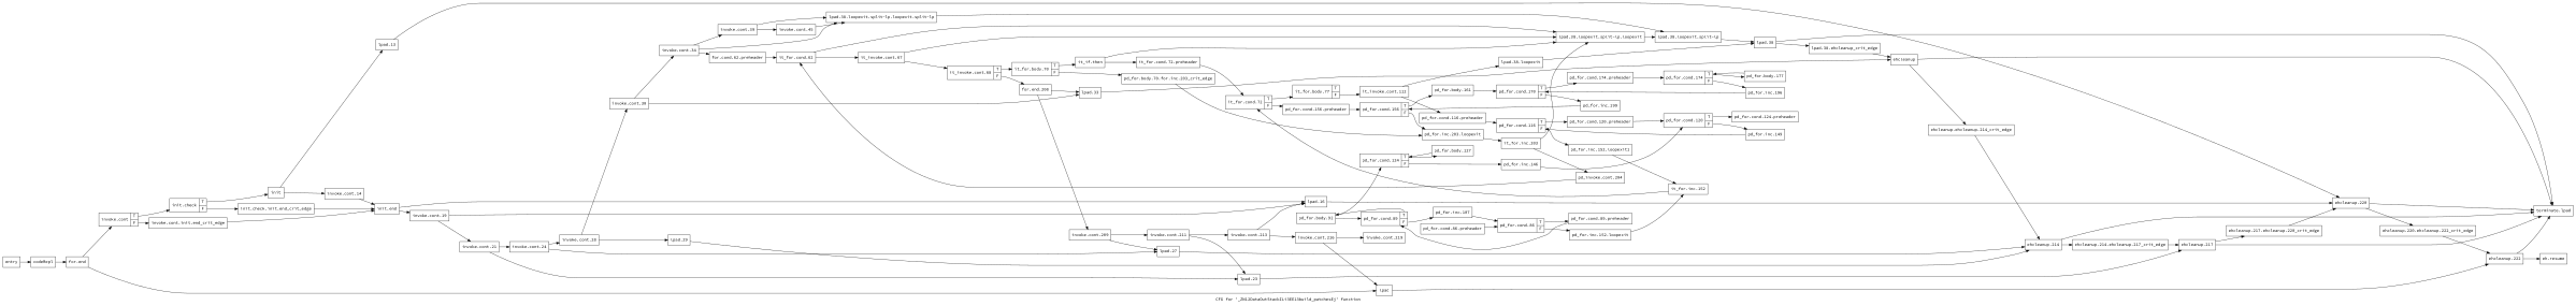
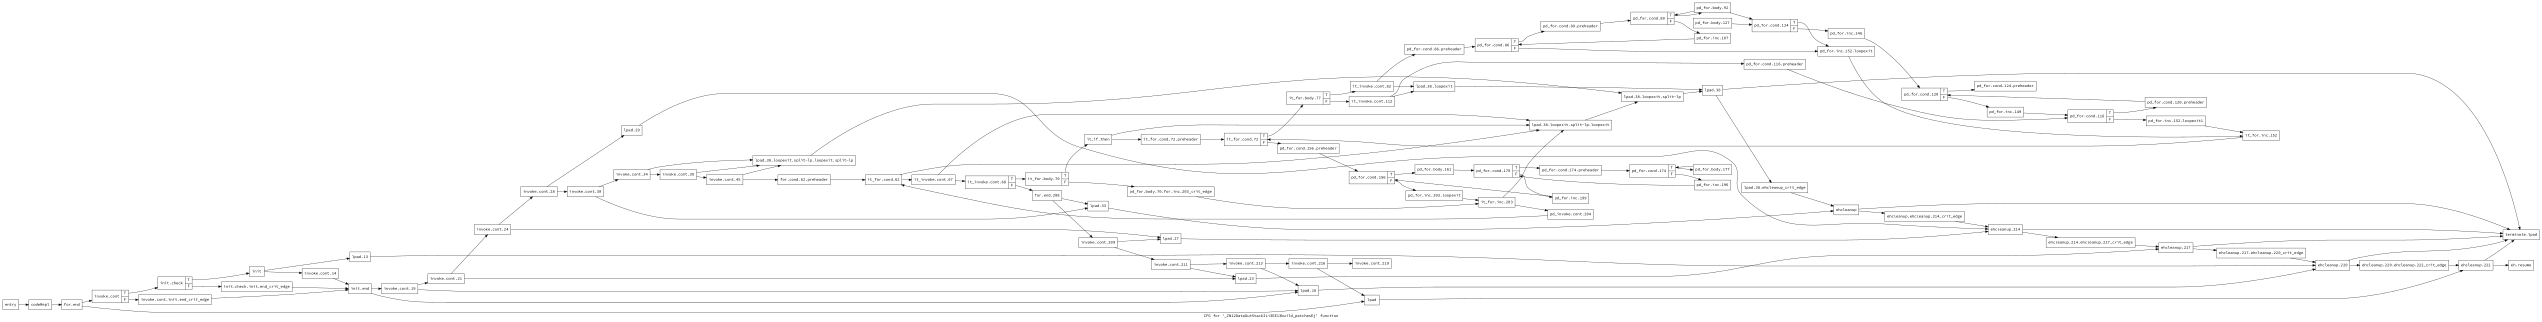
  digraph {
    fontname="Source Code Pro"
    label="CFG for '_ZN12DataOutStackILi3EE13build_patchesEj' function"
    rankdir=LR
    node [fontname="Source Code Pro" shape=record]
    edge [fontname="Source Code Pro"]
    n1 [label="{entry}"]
    n2 [label="{codeRepl}"]
    n3 [label="{for.end}"]
    n4 [label="{invoke.cont|{<s0>T|<s1>F}}"]
    n5 [label="{lpad}"]
    n6 [label="{init.check|{<s0>T|<s1>F}}"]
    n7 [label="{invoke.cont.init.end_crit_edge}"]
    n8 [label="{ehcleanup.222}"]
    n9 [label="{init}"]
    n10 [label="{init.check.init.end_crit_edge}"]
    n11 [label="{init.end}"]
    n12 [label="{terminate.lpad}"]
    n13 [label="{eh.resume}"]
    n14 [label="{invoke.cont.14}"]
    n15 [label="{lpad.13}"]
    n16 [label="{invoke.cont.19}"]
    n17 [label="{lpad.16}"]
    n18 [label="{invoke.cont.21}"]
    n19 [label="{ehcleanup.220}"]
    n20 [label="{ehcleanup.220.ehcleanup.222_crit_edge}"]
    n21 [label="{invoke.cont.24}"]
    n22 [label="{lpad.23}"]
    n23 [label="{invoke.cont.28}"]
    n24 [label="{lpad.27}"]
    n25 [label="{ehcleanup.217}"]
    n26 [label="{invoke.cont.30}"]
    n27 [label="{lpad.29}"]
    n28 [label="{ehcleanup.214}"]
    n29 [label="{ehcleanup.217.ehcleanup.220_crit_edge}"]
    n30 [label="{invoke.cont.34}"]
    n31 [label="{lpad.33}"]
    n32 [label="{ehcleanup.214.ehcleanup.217_crit_edge}"]
    n33 [label="{invoke.cont.39}"]
    n34 [label="{lpad.38.loopexit.split-lp.loopexit.split-lp}"]
    n35 [label="{ehcleanup}"]
    n36 [label="{invoke.cont.45}"]
    n37 [label="{lpad.38.loopexit.split-lp}"]
    n38 [label="{ehcleanup.ehcleanup.214_crit_edge}"]
    n39 [label="{for.cond.62.preheader}"]
    n40 [label="{lpad.38}"]
    n41 [label="{it_for.cond.62}"]
    n42 [label="{it_invoke.cont.67}"]
    n43 [label="{lpad.38.loopexit.split-lp.loopexit}"]
    n44 [label="{it_invoke.cont.68|{<s0>T|<s1>F}}"]
    n45 [label="{it_for.body.70|{<s0>T|<s1>F}}"]
    n46 [label="{for.end.208}"]
    n47 [label="{it_if.then}"]
    n48 [label="{pd_for.body.70.for.inc.203_crit_edge}"]
    n49 [label="{invoke.cont.209}"]
    n50 [label="{it_for.cond.72.preheader}"]
    n51 [label="{it_for.inc.203}"]
    n52 [label="{invoke.cont.211}"]
    n53 [label="{it_for.cond.72|{<s0>T|<s1>F}}"]
    n54 [label="{pd_invoke.cont.204}"]
    n55 [label="{it_for.body.77|{<s0>T|<s1>F}}"]
    n56 [label="{pd_for.cond.156.preheader}"]
+   n57 [label="{it_invoke.cont.82}"]
    n58 [label="{it_invoke.cont.112}"]
    n59 [label="{pd_for.cond.156|{<s0>T|<s1>F}}"]
    n60 [label="{pd_for.cond.86.preheader}"]
    n61 [label="{lpad.38.loopexit}"]
    n62 [label="{pd_for.cond.116.preheader}"]
    n63 [label="{pd_for.body.161}"]
    n64 [label="{pd_for.inc.203.loopexit}"]
    n65 [label="{pd_for.cond.170|{<s0>T|<s1>F}}"]
    n66 [label="{pd_for.cond.86|{<s0>T|<s1>F}}"]
    n67 [label="{pd_for.cond.116|{<s0>T|<s1>F}}"]
    n68 [label="{pd_for.cond.89.preheader}"]
    n69 [label="{pd_for.inc.152.loopexit}"]
    n70 [label="{lpad.38.ehcleanup_crit_edge}"]
    n71 [label="{pd_for.cond.89|{<s0>T|<s1>F}}"]
    n72 [label="{it_for.inc.152}"]
    n73 [label="{pd_for.body.92}"]
    n74 [label="{pd_for.inc.107}"]
    n75 [label="{pd_for.cond.124|{<s0>T|<s1>F}}"]
    n76 [label="{pd_for.cond.120.preheader}"]
    n77 [label="{pd_for.inc.152.loopexit1}"]
    n78 [label="{pd_for.cond.120|{<s0>T|<s1>F}}"]
    n79 [label="{pd_for.cond.124.preheader}"]
    n80 [label="{pd_for.inc.149}"]
    n81 [label="{pd_for.body.127}"]
    n82 [label="{pd_for.inc.146}"]
    n83 [label="{pd_for.cond.174.preheader}"]
    n84 [label="{pd_for.inc.199}"]
    n85 [label="{pd_for.cond.174|{<s0>T|<s1>F}}"]
    n86 [label="{pd_for.body.177}"]
    n87 [label="{pd_for.inc.196}"]
    n88 [label="{invoke.cont.213}"]
    n89 [label="{invoke.cont.216}"]
    n90 [label="{invoke.cont.219}"]
    n1 -> n2
    n2 -> n3
    n3 -> n4
    n3 -> n5
    n4 -> n6 [tailport=s0]
    n4 -> n7 [tailport=s1]
    n5 -> n8
    n6 -> n9 [tailport=s0]
    n6 -> n10 [tailport=s1]
    n7 -> n11
    n8 -> n12
    n8 -> n13
    n9 -> n14
    n9 -> n15
    n10 -> n11
    n11 -> n16
    n11 -> n17
    n14 -> n11
    n15 -> n19
    n16 -> n17
    n16 -> n18
    n17 -> n19
    n18 -> n21
    n18 -> n22
    n19 -> n12
    n19 -> n20
    n20 -> n8
    n21 -> n23
    n21 -> n24
    n22 -> n25
    n23 -> n26
    n23 -> n27
    n24 -> n28
    n25 -> n12
    n25 -> n29
    n26 -> n30
    n26 -> n31
    n27 -> n28
    n28 -> n12
    n28 -> n32
    n29 -> n19
    n30 -> n33
    n30 -> n34
    n31 -> n35
    n32 -> n25
    n33 -> n34
    n33 -> n36
    n34 -> n37
    n35 -> n12
    n35 -> n38
    n36 -> n34
-   n30 -> n39
+   n36 -> n39
    n37 -> n40
    n38 -> n28
    n39 -> n41
    n40 -> n12
    n40 -> n70
    n41 -> n42
    n41 -> n43
    n42 -> n43
    n42 -> n44
    n43 -> n37
    n44 -> n45 [tailport=s0]
    n44 -> n46 [tailport=s1]
    n45 -> n47 [tailport=s0]
    n45 -> n48 [tailport=s1]
    n46 -> n31
    n46 -> n49
    n47 -> n43
    n47 -> n50
-   n48 -> n64
+   n48 -> n51
    n49 -> n24
    n49 -> n52
    n50 -> n53
    n51 -> n43
    n51 -> n54
    n52 -> n22
    n52 -> n88
    n53 -> n55 [tailport=s0]
    n53 -> n56 [tailport=s1]
    n54 -> n41
+   n55 -> n57 [tailport=s0]
    n55 -> n58 [tailport=s1]
    n56 -> n59
+   n57 -> n60
+   n57 -> n61
    n58 -> n61
    n58 -> n62
    n59 -> n63 [tailport=s0]
    n59 -> n64 [tailport=s1]
    n60 -> n66
    n61 -> n40
    n62 -> n67
    n63 -> n65
    n64 -> n51
    n65 -> n83 [tailport=s0]
    n65 -> n84 [tailport=s1]
    n66 -> n68 [tailport=s0]
    n66 -> n69 [tailport=s1]
    n67 -> n76 [tailport=s0]
    n67 -> n77 [tailport=s1]
    n68 -> n71
    n69 -> n72
    n70 -> n35
    n71 -> n73 [tailport=s0]
    n71 -> n74 [tailport=s1]
    n72 -> n53
    n73 -> n71
    n73 -> n75
    n74 -> n66
-   n75 -> n81 [tailport=s0]
+   n75 -> n69 [tailport=s0]
    n75 -> n82 [tailport=s1]
    n76 -> n78
    n77 -> n72
    n78 -> n79 [tailport=s0]
    n78 -> n80 [tailport=s1]
    n80 -> n67
    n81 -> n75
    n82 -> n78
    n83 -> n85
    n84 -> n59
    n85 -> n86 [tailport=s0]
    n85 -> n87 [tailport=s1]
    n86 -> n85
    n87 -> n65
    n88 -> n17
    n88 -> n89
    n89 -> n5
    n89 -> n90
  }
